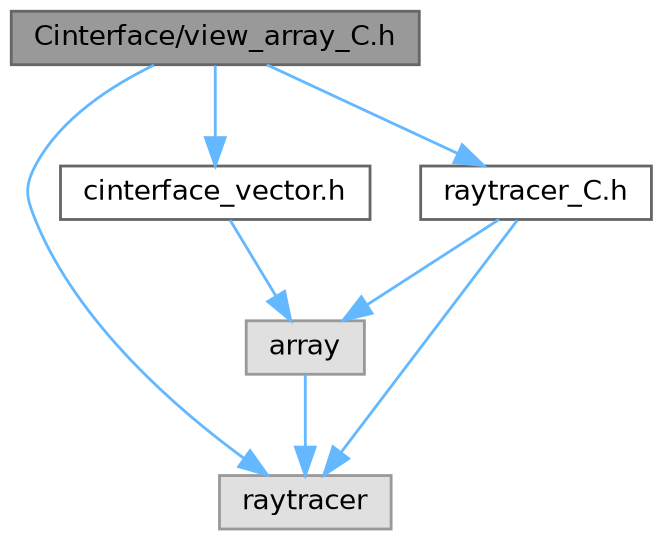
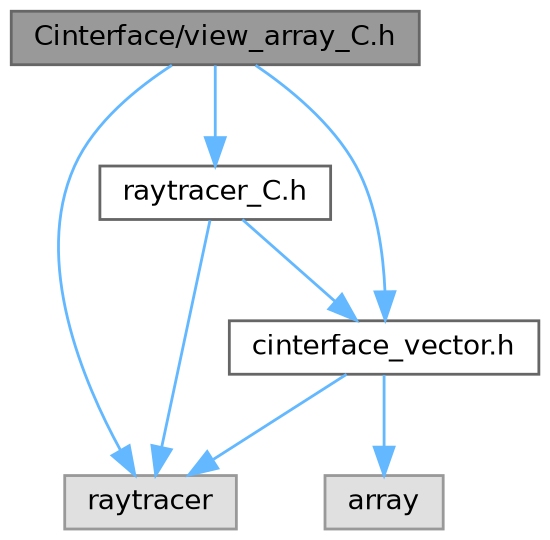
  digraph {
    node [color=grey40 fillcolor=white fontname=Helvetica fontsize=10 shape=box style=filled]
    edge [color=steelblue1 fontname=Helvetica fontsize=10 labelfontname=Helvetica labelfontsize=10 style=solid]
    n1 [color=gray40 fillcolor=grey60 fontcolor=black height=0.2 label="Cinterface/view_array_C.h" width=0.4]
    n2 [height=0.2 label="cinterface_vector.h" width=0.4]
    n3 [color=grey60 fillcolor="#E0E0E0" height=0.2 label=raytracer width=0.4]
    n4 [height=0.2 label="raytracer_C.h" width=0.4]
    n5 [color=grey60 fillcolor="#E0E0E0" height=0.2 label=array width=0.4]
    n1 -> n2
    n1 -> n3
    n1 -> n4
-   n5 -> n3
+   n2 -> n3
    n2 -> n5
    n4 -> n3
-   n4 -> n5
+   n4 -> n2
  }
